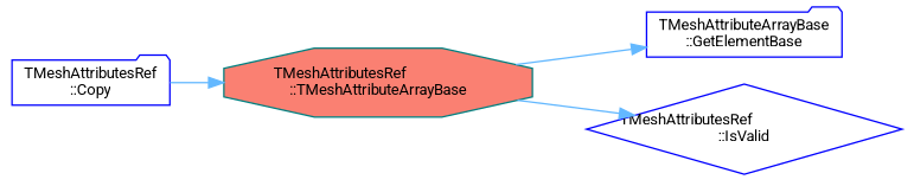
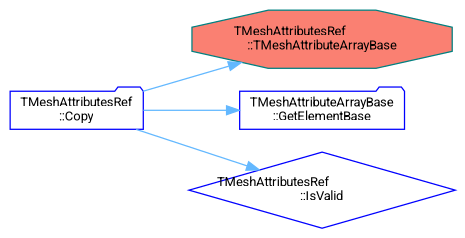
  digraph {
    fontname=Roboto
    rankdir=LR
    node [color=blue fillcolor=white fontname=Roboto fontsize=10 shape=folder style=filled]
    edge [color=steelblue1 fontname=Roboto fontsize=10 labelfontname=Helvetica labelfontsize=10 style=solid]
    n1 [fontcolor=black height=0.2 label="TMeshAttributesRef\l::Copy" width=0.4]
    n2 [color=teal fillcolor=salmon height=0.2 label="TMeshAttributesRef\l::TMeshAttributeArrayBase" shape=octagon width=0.4]
    n3 [height=0.2 label="TMeshAttributeArrayBase\l::GetElementBase" width=0.4]
    n4 [height=0.2 label="TMeshAttributesRef\l::IsValid" shape=diamond width=0.4]
    n1 -> n2
-   n2 -> n3
-   n2 -> n4
+   n1 -> n3
+   n1 -> n4
  }
